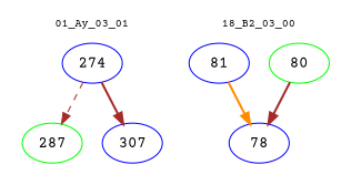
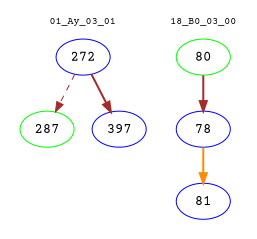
  digraph {
    fontname="Courier Prime"
    node [color=blue fontname="Courier Prime"]
    edge [color=brown fontname="Courier Prime" style=bold]
    n1 [color=green label=287]
-   n2 [label=274]
-   n3 [label=307]
+   n2 [label=272]
+   n3 [label=397]
    n4 [color=green label=80]
    n5 [label=78]
    n6 [label=81]
    subgraph cluster_1 {
      color=white
      fontsize=10
      label="01_Ay_03_01"
      n1
      n2
      n3
    }
    subgraph cluster_2 {
      color=white
      fontsize=10
-     label="18_B2_03_00"
+     label="18_B0_03_00"
      n4
      n5
      n6
    }
    n2 -> n1 [style=dashed]
    n2 -> n3
    n4 -> n5
-   n6 -> n5 [color=darkorange]
+   n5 -> n6 [color=darkorange]
  }
